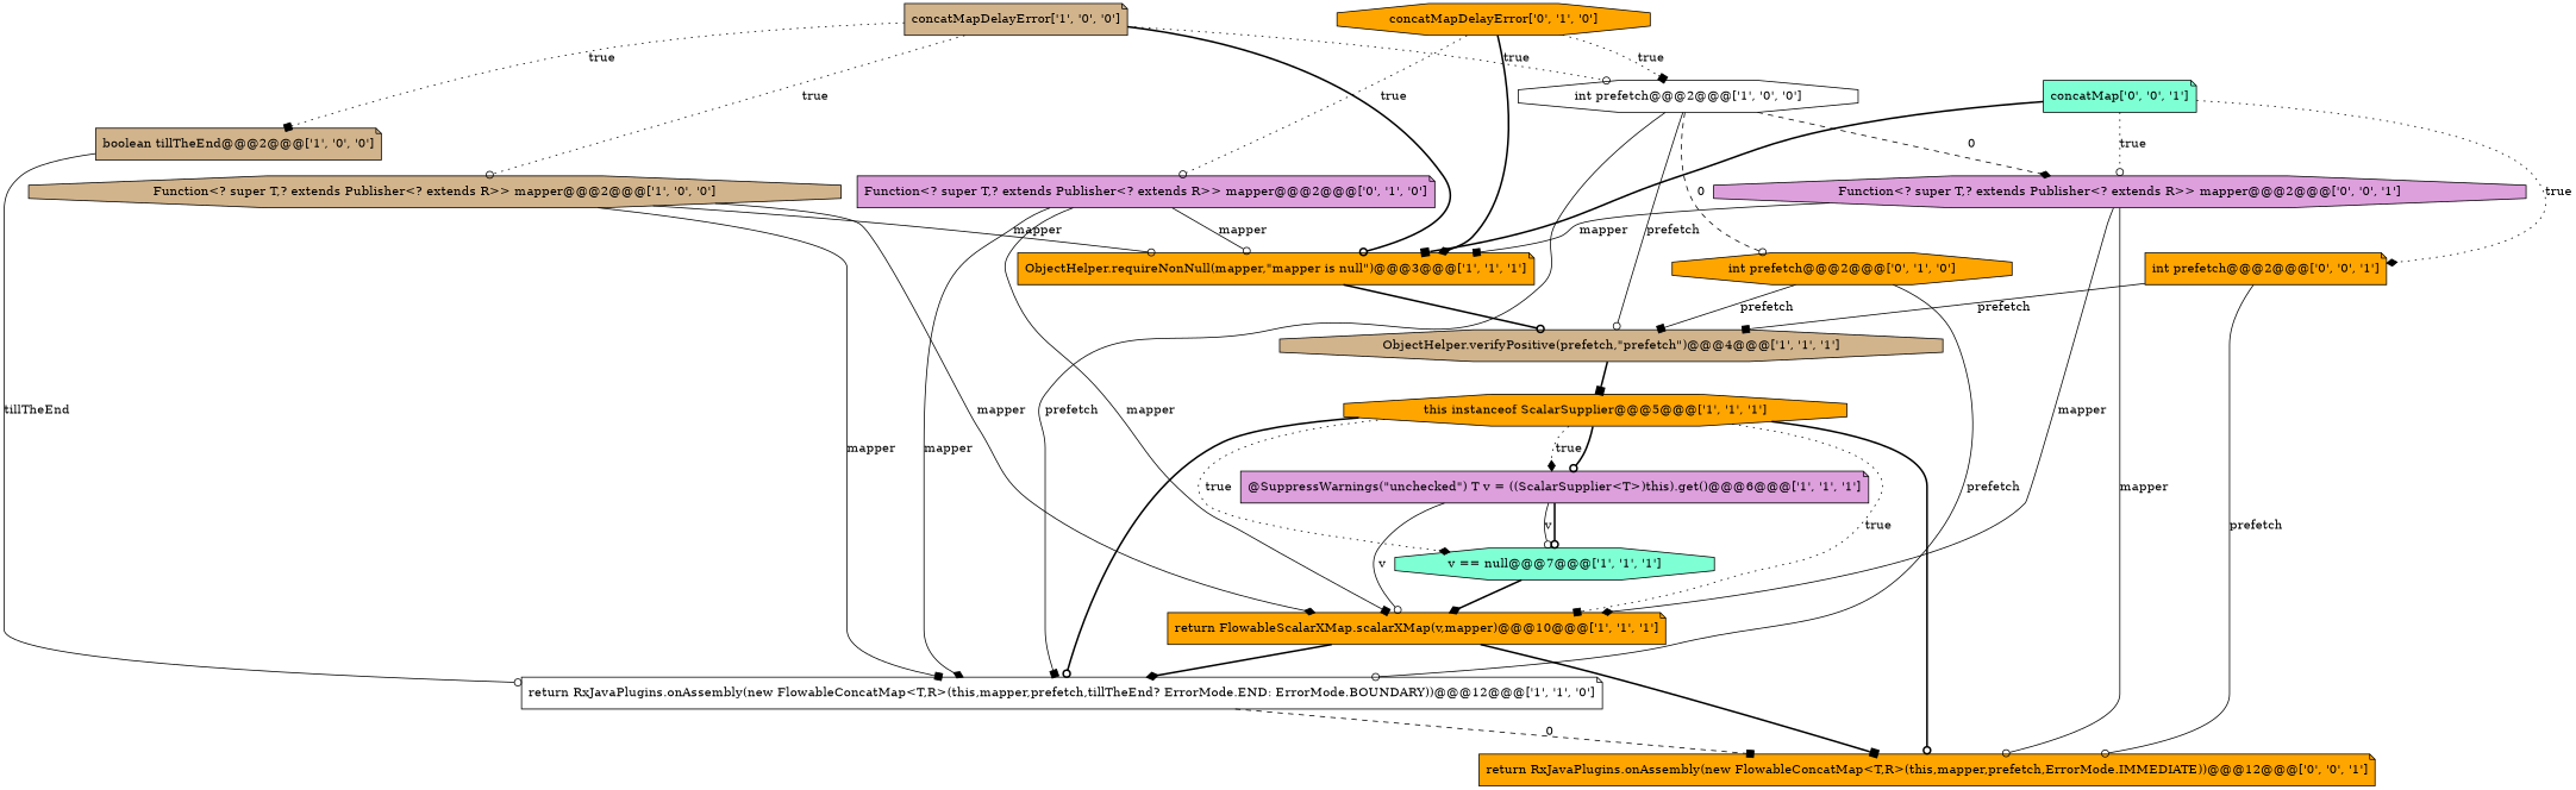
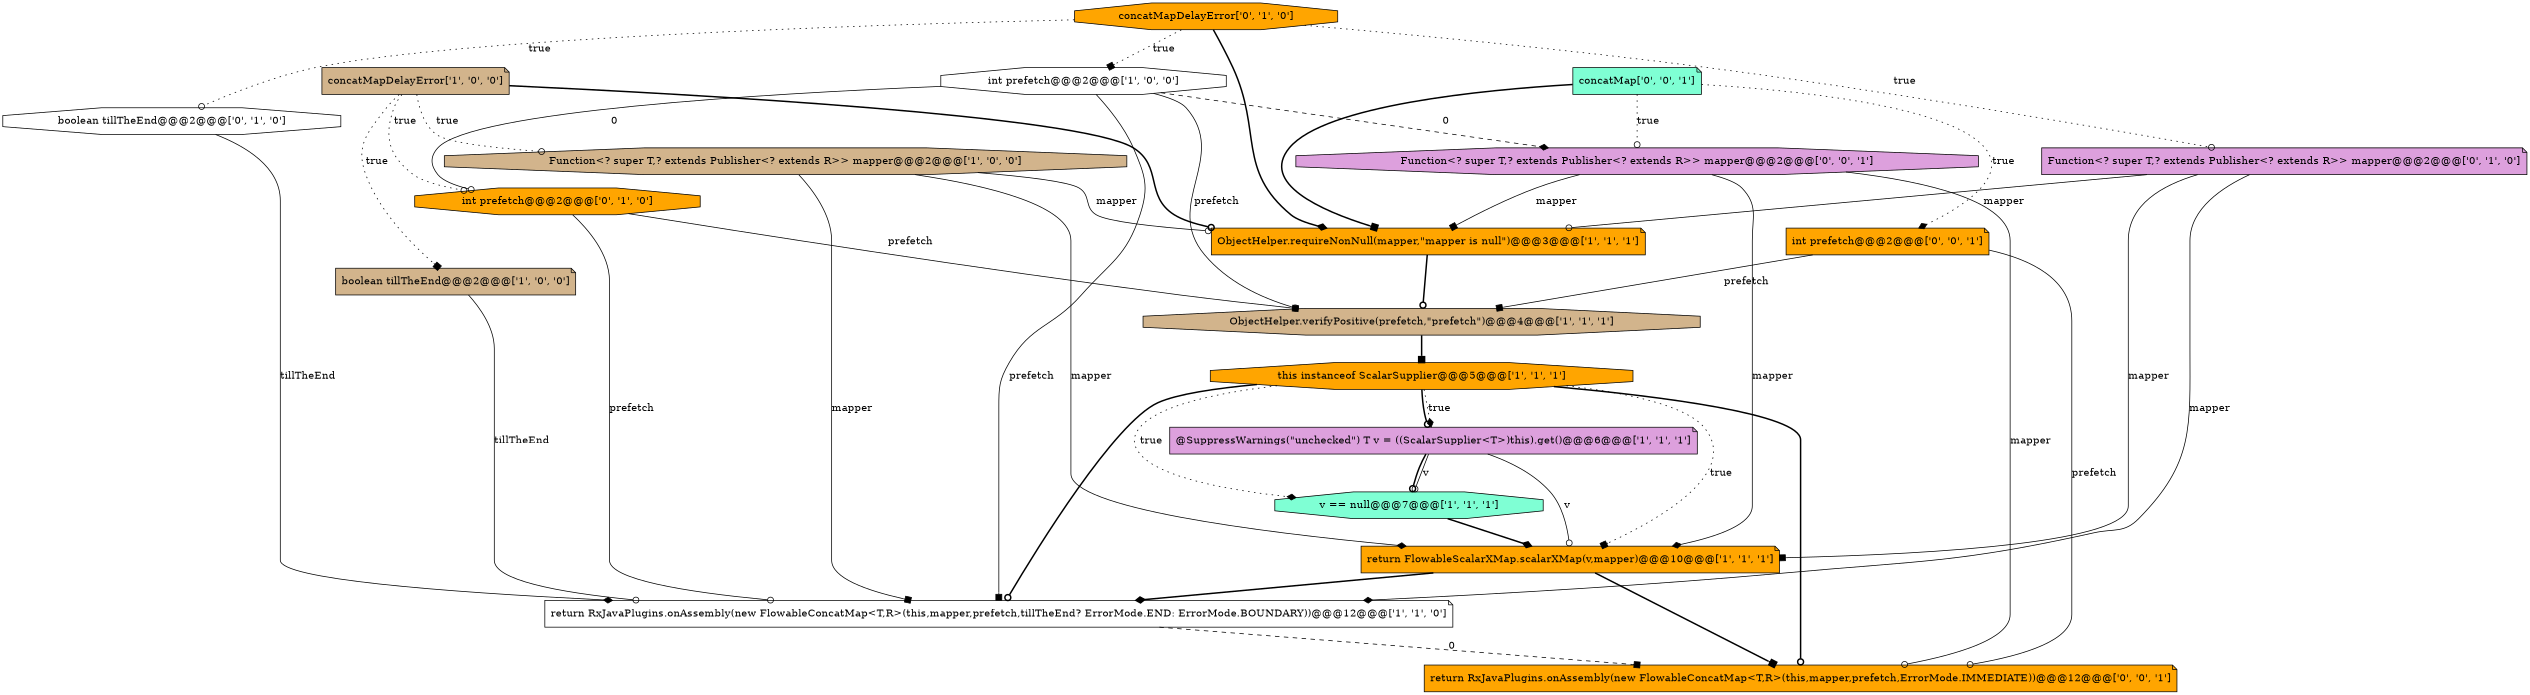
  digraph {
    node [fillcolor=orange shape=note style=filled]
    edge [arrowhead=odot style=solid]
    n1 [fillcolor=white label="return RxJavaPlugins.onAssembly(new FlowableConcatMap<T,R>(this,mapper,prefetch,tillTheEnd? ErrorMode.END: ErrorMode.BOUNDARY))@@@12@@@['1', '1', '0']"]
    n2 [label="return RxJavaPlugins.onAssembly(new FlowableConcatMap<T,R>(this,mapper,prefetch,ErrorMode.IMMEDIATE))@@@12@@@['0', '0', '1']"]
    n3 [label="concatMapDelayError['0', '1', '0']" shape=octagon]
    n4 [label="ObjectHelper.requireNonNull(mapper,\"mapper is null\")@@@3@@@['1', '1', '1']"]
+   n5 [fillcolor=white label="boolean tillTheEnd@@@2@@@['0', '1', '0']" shape=octagon]
    n6 [fillcolor=plum label="Function<? super T,? extends Publisher<? extends R>> mapper@@@2@@@['0', '1', '0']"]
    n7 [fillcolor=white label="int prefetch@@@2@@@['1', '0', '0']" shape=octagon]
    n8 [fillcolor=tan label="ObjectHelper.verifyPositive(prefetch,\"prefetch\")@@@4@@@['1', '1', '1']" shape=octagon]
    n9 [label="int prefetch@@@2@@@['0', '1', '0']" shape=octagon]
    n10 [label="return FlowableScalarXMap.scalarXMap(v,mapper)@@@10@@@['1', '1', '1']"]
    n11 [fillcolor=tan label="Function<? super T,? extends Publisher<? extends R>> mapper@@@2@@@['1', '0', '0']" shape=octagon]
    n12 [fillcolor=plum label="Function<? super T,? extends Publisher<? extends R>> mapper@@@2@@@['0', '0', '1']" shape=octagon]
    n13 [label="this instanceof ScalarSupplier@@@5@@@['1', '1', '1']" shape=octagon]
    n14 [fillcolor=aquamarine label="concatMap['0', '0', '1']"]
    n15 [label="int prefetch@@@2@@@['0', '0', '1']"]
    n16 [fillcolor=aquamarine label="v == null@@@7@@@['1', '1', '1']" shape=octagon]
    n17 [fillcolor=tan label="concatMapDelayError['1', '0', '0']"]
    n18 [fillcolor=tan label="boolean tillTheEnd@@@2@@@['1', '0', '0']"]
    n19 [fillcolor=plum label="@SuppressWarnings(\"unchecked\") T v = ((ScalarSupplier<T>)this).get()@@@6@@@['1', '1', '1']"]
    n1 -> n2 [arrowhead=box label=0 style=dashed]
    n3 -> n4 [arrowhead=diamond style=bold]
+   n3 -> n5 [label=true style=dotted]
    n3 -> n6 [label=true style=dotted]
    n3 -> n7 [arrowhead=box label=true style=dotted]
    n4 -> n8 [style=bold]
+   n5 -> n1 [arrowhead=diamond label=tillTheEnd]
    n6 -> n1 [arrowhead=diamond label=mapper]
    n6 -> n4 [label=mapper]
    n6 -> n10 [arrowhead=box label=mapper]
    n7 -> n1 [arrowhead=box label=prefetch]
    n7 -> n8 [label=prefetch]
-   n7 -> n9 [label=0 style=dashed]
+   n7 -> n9 [label=0]
    n7 -> n12 [arrowhead=diamond label=0 style=dashed]
    n8 -> n13 [arrowhead=box style=bold]
    n9 -> n1 [label=prefetch]
    n9 -> n8 [arrowhead=box label=prefetch]
    n10 -> n1 [arrowhead=diamond style=bold]
    n10 -> n2 [arrowhead=box style=bold]
    n11 -> n1 [arrowhead=box label=mapper]
    n11 -> n4 [label=mapper]
    n11 -> n10 [arrowhead=diamond label=mapper]
    n12 -> n2 [label=mapper]
    n12 -> n4 [arrowhead=box label=mapper]
    n12 -> n10 [arrowhead=diamond label=mapper]
    n13 -> n1 [style=bold]
    n13 -> n2 [style=bold]
    n13 -> n10 [arrowhead=box label=true style=dotted]
    n13 -> n16 [arrowhead=diamond label=true style=dotted]
    n13 -> n19 [arrowhead=diamond label=true style=dotted]
    n13 -> n19 [style=bold]
    n14 -> n4 [arrowhead=box style=bold]
    n14 -> n12 [label=true style=dotted]
    n14 -> n15 [arrowhead=diamond label=true style=dotted]
    n15 -> n2 [label=prefetch]
    n15 -> n8 [arrowhead=box label=prefetch]
    n16 -> n10 [arrowhead=diamond style=bold]
    n17 -> n4 [style=bold]
-   n17 -> n7 [label=true style=dotted]
+   n17 -> n9 [label=true style=dotted]
    n17 -> n11 [label=true style=dotted]
    n17 -> n18 [arrowhead=box label=true style=dotted]
    n18 -> n1 [label=tillTheEnd]
    n19 -> n10 [label=v]
    n19 -> n16 [label=v]
    n19 -> n16 [style=bold]
  }
